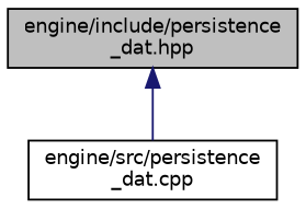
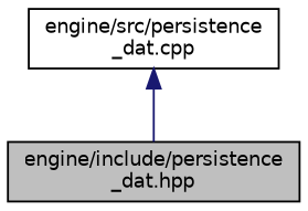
  digraph {
    node [color=black fontname=Helvetica fontsize=10 shape=record style=filled]
    n1 [fillcolor=grey75 fontcolor=black height=0.2 label="engine/include/persistence\l_dat.hpp" width=0.4]
    n2 [fillcolor=white height=0.2 label="engine/src/persistence\l_dat.cpp" width=0.4]
-   n1 -> n2 [color=midnightblue dir=back fontname=Helvetica fontsize=10 labelfontname=Helvetica labelfontsize=10 style=solid]
+   n2 -> n1 [color=midnightblue dir=back fontname=Helvetica fontsize=10 labelfontname=Helvetica labelfontsize=10 style=solid]
  }
